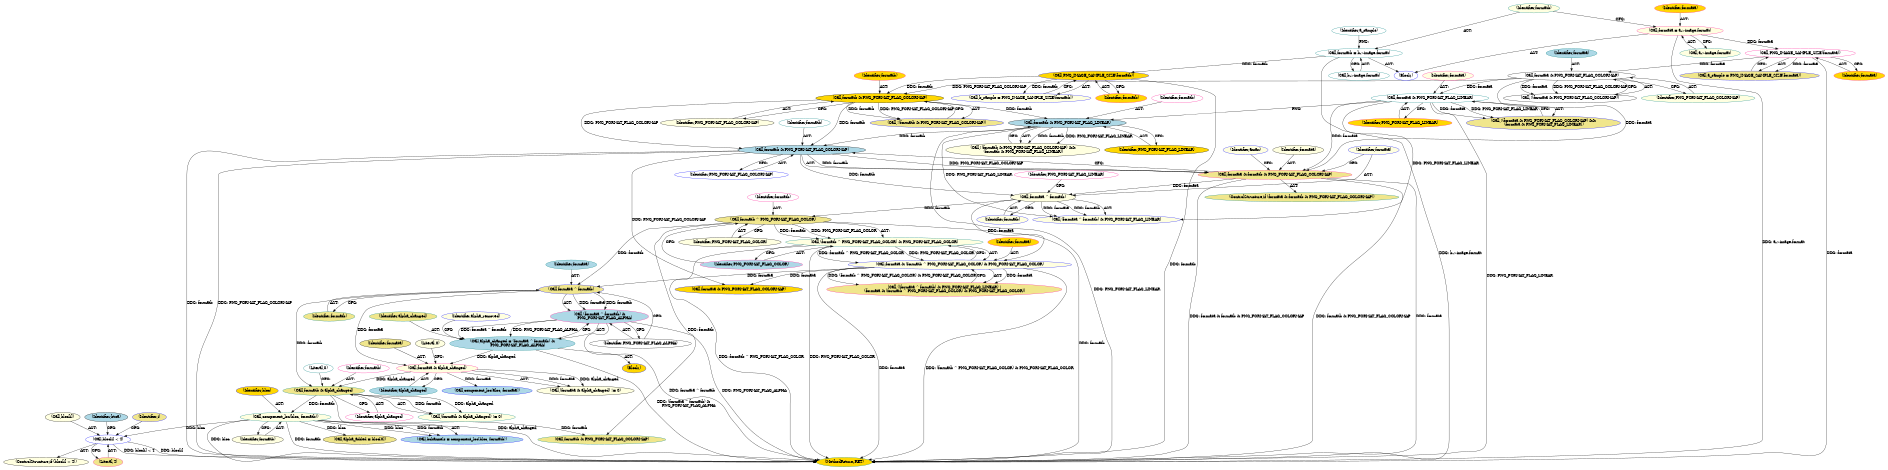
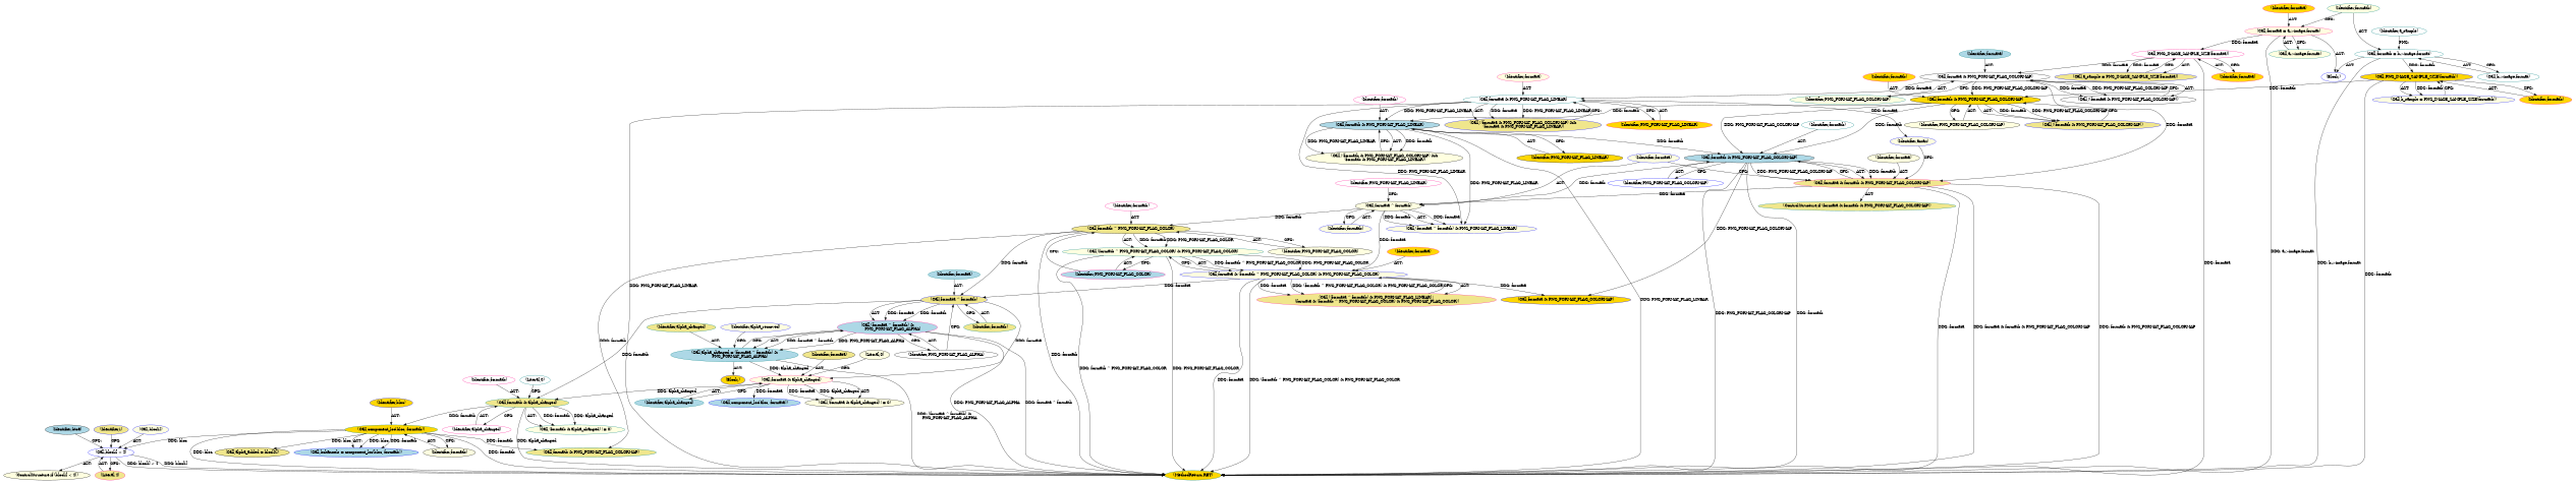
  digraph {
    node [color=teal fillcolor=lightyellow style=filled]
    n1 [color=blue fillcolor=white label="(Call,bloc[i] < 4)"]
    n2 [color=deeppink fillcolor=khaki label="(Literal,4)"]
    n3 [color=black label="(ControlStructure,if (bloc[i] < 4))"]
    n4 [fillcolor=gold label="(MethodReturn,RET)"]
-   n5 [label="(Call,component_loc(bloc, formatb))"]
+   n5 [fillcolor=gold label="(Call,component_loc(bloc, formatb))"]
    n6 [fillcolor=khaki label="(Call,formatb & PNG_FORMAT_FLAG_COLORMAP)"]
    n7 [color=black fillcolor=khaki label="(Call,alpha_added = bloc[0])"]
    n8 [color=blue fillcolor=lightblue label="(Call,bchannels = component_loc(bloc, formatb))"]
    n9 [color=black label="(Identifier,formatb)"]
    n10 [fillcolor=khaki label="(Call,formatb & alpha_changed)"]
    n11 [color=deeppink fillcolor=white label="(Identifier,alpha_changed)"]
    n12 [label="(Call,(formatb & alpha_changed) != 0)"]
    n13 [color=blue fillcolor=khaki label="(Call,formata ^ formatb)"]
    n14 [color=deeppink label="(Call,formata & alpha_changed)"]
    n15 [color=deeppink fillcolor=lightblue label="(Call,(formata ^ formatb) &\n         PNG_FORMAT_FLAG_ALPHA)"]
    n16 [fillcolor=khaki label="(Identifier,formatb)"]
    n17 [color=blue fillcolor=lightblue label="(Call,component_loc(aloc, formata))"]
    n18 [color=black label="(Call,(formata & alpha_changed) != 0)"]
    n19 [fillcolor=lightblue label="(Identifier,alpha_changed)"]
    n20 [fillcolor=lightblue label="(Call,alpha_changed = (formata ^ formatb) &\n         PNG_FORMAT_FLAG_ALPHA)"]
    n21 [color=black fillcolor=white label="(Identifier,PNG_FORMAT_FLAG_ALPHA)"]
    n22 [color=blue label="(Call,formata & (formatb ^ PNG_FORMAT_FLAG_COLOR) & PNG_FORMAT_FLAG_COLOR)"]
    n23 [label="(Call,(formatb ^ PNG_FORMAT_FLAG_COLOR) & PNG_FORMAT_FLAG_COLOR)"]
    n24 [color=deeppink fillcolor=khaki label="(Call,((formata ^ formatb) & PNG_FORMAT_FLAG_LINEAR) |\n (formata & (formatb ^ PNG_FORMAT_FLAG_COLOR) & PNG_FORMAT_FLAG_COLOR))"]
    n25 [color=blue fillcolor=gold label="(Call,formata & PNG_FORMAT_FLAG_COLORMAP)"]
    n26 [color=deeppink fillcolor=lightblue label="(Identifier,PNG_FORMAT_FLAG_COLOR)"]
    n27 [color=black label="(Call,formata ^ formatb)"]
    n28 [color=black fillcolor=khaki label="(Call,formatb ^ PNG_FORMAT_FLAG_COLOR)"]
    n29 [color=blue label="(Call,(formata ^ formatb) & PNG_FORMAT_FLAG_LINEAR)"]
    n30 [color=blue label="(Identifier,formatb)"]
    n31 [color=black label="(Identifier,PNG_FORMAT_FLAG_COLOR)"]
    n32 [color=deeppink fillcolor=khaki label="(Call,formata & formatb & PNG_FORMAT_FLAG_COLORMAP)"]
    n33 [color=black fillcolor=lightblue label="(Call,formatb & PNG_FORMAT_FLAG_COLORMAP)"]
    n34 [fillcolor=khaki label="(ControlStructure,if (formata & formatb & PNG_FORMAT_FLAG_COLORMAP))"]
    n35 [color=blue fillcolor=white label="(Identifier,PNG_FORMAT_FLAG_COLORMAP)"]
    n36 [color=black fillcolor=white label="(Call,formata & PNG_FORMAT_FLAG_COLORMAP)"]
    n37 [fillcolor=white label="(Call,formata & PNG_FORMAT_FLAG_LINEAR)"]
    n38 [color=black fillcolor=gold label="(Call,formatb & PNG_FORMAT_FLAG_COLORMAP)"]
    n39 [color=black fillcolor=white label="(Call,!(formata & PNG_FORMAT_FLAG_COLORMAP))"]
    n40 [label="(Identifier,PNG_FORMAT_FLAG_COLORMAP)"]
    n41 [color=black fillcolor=lightblue label="(Call,formatb & PNG_FORMAT_FLAG_LINEAR)"]
    n42 [color=blue fillcolor=khaki label="(Call,!(formata & PNG_FORMAT_FLAG_COLORMAP) &&\n (formata & PNG_FORMAT_FLAG_LINEAR))"]
    n43 [color=deeppink fillcolor=gold label="(Identifier,PNG_FORMAT_FLAG_LINEAR)"]
    n44 [color=black label="(Identifier,PNG_FORMAT_FLAG_COLORMAP)"]
    n45 [color=blue fillcolor=khaki label="(Call,!(formatb & PNG_FORMAT_FLAG_COLORMAP))"]
    n46 [color=deeppink fillcolor=white label="(Call,PNG_IMAGE_SAMPLE_SIZE(formata))"]
    n47 [color=deeppink fillcolor=gold label="(Identifier,formata)"]
    n48 [color=blue fillcolor=khaki label="(Call,a_sample = PNG_IMAGE_SAMPLE_SIZE(formata))"]
    n49 [color=deeppink label="(Call,formata = a->image.format)"]
    n50 [label="(Call,a->image.format)"]
    n51 [color=blue fillcolor=white label="(Block,)"]
    n52 [color=black label="(Call,!(formatb & PNG_FORMAT_FLAG_COLORMAP) &&\n (formatb & PNG_FORMAT_FLAG_LINEAR))"]
    n53 [color=black fillcolor=gold label="(Identifier,PNG_FORMAT_FLAG_LINEAR)"]
    n54 [color=blue fillcolor=gold label="(Call,PNG_IMAGE_SAMPLE_SIZE(formatb))"]
    n55 [color=blue label="(Call,b_sample = PNG_IMAGE_SAMPLE_SIZE(formatb))"]
    n56 [color=deeppink fillcolor=gold label="(Identifier,formatb)"]
    n57 [fillcolor=white label="(Call,formatb = b->image.format)"]
    n58 [fillcolor=white label="(Call,b->image.format)"]
    n59 [color=blue fillcolor=gold label="(Block,)"]
    n60 [fillcolor=lightblue label="(Identifier,formata)"]
    n61 [fillcolor=khaki label="(Identifier,alpha_changed)"]
    n62 [color=blue label="(Identifier,alpha_removed)"]
    n63 [color=black fillcolor=khaki label="(Identifier,formata)"]
    n64 [color=deeppink fillcolor=white label="(Identifier,PNG_FORMAT_FLAG_LINEAR)"]
    n65 [color=blue fillcolor=gold label="(Identifier,bloc)"]
    n66 [color=black label="(Literal,0)"]
    n67 [color=deeppink fillcolor=gold label="(Identifier,formata)"]
    n68 [color=deeppink label="(Identifier,formata)"]
    n69 [fillcolor=lightblue label="(Identifier,formata)"]
    n70 [color=blue fillcolor=khaki label="(Identifier,i)"]
    n71 [color=blue label="(Identifier,amax)"]
    n72 [color=deeppink fillcolor=white label="(Identifier,formatb)"]
    n73 [fillcolor=white label="(Literal,0)"]
    n74 [color=deeppink fillcolor=gold label="(Identifier,formata)"]
    n75 [color=deeppink fillcolor=white label="(Identifier,formatb)"]
-   n76 [color=black label="(Call,bloc[i])"]
+   n76 [color=blue label="(Call,bloc[i])"]
    n77 [color=black fillcolor=lightblue label="(Identifier,btoa)"]
    n78 [fillcolor=white label="(Identifier,formatb)"]
    n79 [color=deeppink fillcolor=white label="(Identifier,formatb)"]
    n80 [color=black label="(Identifier,formata)"]
    n81 [color=blue label="(Identifier,formata)"]
    n82 [color=deeppink fillcolor=gold label="(Identifier,formatb)"]
    n83 [label="(Identifier,formatb)"]
    n84 [fillcolor=white label="(Identifier,a_sample)"]
    n1 -> n2 [label="CFG: "]
    n1 -> n3 [label="AST: "]
    n1 -> n4 [label="DDG: bloc[i] < 4"]
    n1 -> n4 [label="DDG: bloc[i]"]
    n2 -> n1 [label="AST: "]
    n5 -> n1 [label="DDG: bloc"]
    n5 -> n4 [label="DDG: formatb"]
    n5 -> n4 [label="DDG: bloc"]
    n5 -> n6 [label="DDG: formatb"]
    n5 -> n7 [label="DDG: bloc"]
    n5 -> n8 [label="AST: "]
    n5 -> n8 [label="DDG: bloc"]
    n5 -> n8 [label="DDG: formatb"]
    n5 -> n9 [label="CFG: "]
    n9 -> n5 [label="AST: "]
    n10 -> n4 [label="DDG: alpha_changed"]
    n10 -> n5 [label="DDG: formatb"]
    n10 -> n11 [label="CFG: "]
    n10 -> n12 [label="AST: "]
    n10 -> n12 [label="DDG: formatb"]
    n10 -> n12 [label="DDG: alpha_changed"]
    n11 -> n10 [label="AST: "]
    n13 -> n10 [label="DDG: formatb"]
    n13 -> n14 [label="DDG: formata"]
    n13 -> n15 [label="AST: "]
    n13 -> n15 [label="DDG: formata"]
    n13 -> n15 [label="DDG: formatb"]
    n13 -> n16 [label="CFG: "]
    n14 -> n10 [label="DDG: alpha_changed"]
    n14 -> n17 [label="DDG: formata"]
    n14 -> n18 [label="AST: "]
    n14 -> n18 [label="DDG: formata"]
    n14 -> n18 [label="DDG: alpha_changed"]
    n14 -> n19 [label="CFG: "]
    n15 -> n4 [label="DDG: PNG_FORMAT_FLAG_ALPHA"]
    n15 -> n4 [label="DDG: formata ^ formatb"]
    n15 -> n20 [label="AST: "]
    n15 -> n20 [label="DDG: formata ^ formatb"]
    n15 -> n20 [label="DDG: PNG_FORMAT_FLAG_ALPHA"]
    n15 -> n21 [label="CFG: "]
    n16 -> n13 [label="AST: "]
    n19 -> n14 [label="AST: "]
    n20 -> n4 [label="DDG: (formata ^ formatb) &\n         PNG_FORMAT_FLAG_ALPHA"]
    n20 -> n14 [label="DDG: alpha_changed"]
    n20 -> n15 [label="CFG: "]
    n20 -> n59 [label="AST: "]
    n21 -> n13 [label="CFG: "]
    n21 -> n15 [label="AST: "]
    n22 -> n4 [label="DDG: formata"]
    n22 -> n4 [label="DDG: (formatb ^ PNG_FORMAT_FLAG_COLOR) & PNG_FORMAT_FLAG_COLOR"]
    n22 -> n13 [label="DDG: formata"]
    n22 -> n23 [label="CFG: "]
    n22 -> n24 [label="AST: "]
    n22 -> n24 [label="DDG: formata"]
    n22 -> n24 [label="DDG: (formatb ^ PNG_FORMAT_FLAG_COLOR) & PNG_FORMAT_FLAG_COLOR"]
    n22 -> n25 [label="DDG: formata"]
    n23 -> n4 [label="DDG: formatb ^ PNG_FORMAT_FLAG_COLOR"]
    n23 -> n4 [label="DDG: PNG_FORMAT_FLAG_COLOR"]
    n23 -> n22 [label="AST: "]
    n23 -> n22 [label="DDG: formatb ^ PNG_FORMAT_FLAG_COLOR"]
    n23 -> n22 [label="DDG: PNG_FORMAT_FLAG_COLOR"]
    n23 -> n26 [label="CFG: "]
    n24 -> n22 [label="CFG: "]
    n26 -> n23 [label="AST: "]
    n26 -> n28 [label="CFG: "]
    n27 -> n22 [label="DDG: formata"]
    n27 -> n28 [label="DDG: formatb"]
    n27 -> n29 [label="AST: "]
    n27 -> n29 [label="DDG: formata"]
    n27 -> n29 [label="DDG: formatb"]
    n27 -> n30 [label="CFG: "]
    n28 -> n4 [label="DDG: formatb"]
    n28 -> n6 [label="DDG: formatb"]
    n28 -> n13 [label="DDG: formatb"]
    n28 -> n23 [label="AST: "]
    n28 -> n23 [label="DDG: formatb"]
    n28 -> n23 [label="DDG: PNG_FORMAT_FLAG_COLOR"]
    n28 -> n31 [label="CFG: "]
    n30 -> n27 [label="AST: "]
    n31 -> n28 [label="AST: "]
    n32 -> n4 [label="DDG: formata"]
    n32 -> n4 [label="DDG: formata & formatb & PNG_FORMAT_FLAG_COLORMAP"]
    n32 -> n4 [label="DDG: formatb & PNG_FORMAT_FLAG_COLORMAP"]
    n32 -> n27 [label="DDG: formata"]
    n32 -> n33 [label="CFG: "]
    n32 -> n34 [label="AST: "]
    n33 -> n4 [label="DDG: PNG_FORMAT_FLAG_COLORMAP"]
    n33 -> n4 [label="DDG: formatb"]
    n33 -> n25 [label="DDG: PNG_FORMAT_FLAG_COLORMAP"]
    n33 -> n27 [label="DDG: formatb"]
    n33 -> n32 [label="AST: "]
    n33 -> n32 [label="DDG: formatb"]
    n33 -> n32 [label="DDG: PNG_FORMAT_FLAG_COLORMAP"]
    n33 -> n35 [label="CFG: "]
    n35 -> n33 [label="AST: "]
    n36 -> n32 [label="DDG: formata"]
    n36 -> n37 [label="DDG: formata"]
    n36 -> n38 [label="DDG: PNG_FORMAT_FLAG_COLORMAP"]
    n36 -> n39 [label="AST: "]
    n36 -> n39 [label="DDG: formata"]
    n36 -> n39 [label="DDG: PNG_FORMAT_FLAG_COLORMAP"]
    n36 -> n40 [label="CFG: "]
    n37 -> n4 [label="DDG: PNG_FORMAT_FLAG_LINEAR"]
    n37 -> n29 [label="DDG: PNG_FORMAT_FLAG_LINEAR"]
-   n37 -> n32 [label="DDG: formata"]
-   n37 -> n41 [label="PNG: "]
+   n37 -> n71 [label="DDG: formata"]
+   n37 -> n41 [label="DDG: PNG_FORMAT_FLAG_LINEAR"]
    n37 -> n42 [label="AST: "]
    n37 -> n42 [label="DDG: formata"]
    n37 -> n42 [label="DDG: PNG_FORMAT_FLAG_LINEAR"]
    n37 -> n43 [label="CFG: "]
    n38 -> n33 [label="DDG: formatb"]
    n38 -> n33 [label="DDG: PNG_FORMAT_FLAG_COLORMAP"]
    n38 -> n41 [label="DDG: formatb"]
    n38 -> n44 [label="CFG: "]
    n38 -> n45 [label="AST: "]
    n38 -> n45 [label="DDG: formatb"]
    n38 -> n45 [label="DDG: PNG_FORMAT_FLAG_COLORMAP"]
    n39 -> n36 [label="CFG: "]
    n40 -> n36 [label="AST: "]
    n41 -> n4 [label="DDG: PNG_FORMAT_FLAG_LINEAR"]
    n41 -> n29 [label="DDG: PNG_FORMAT_FLAG_LINEAR"]
    n41 -> n33 [label="DDG: formatb"]
    n41 -> n52 [label="AST: "]
    n41 -> n52 [label="DDG: formatb"]
    n41 -> n52 [label="DDG: PNG_FORMAT_FLAG_LINEAR"]
    n41 -> n53 [label="CFG: "]
    n42 -> n37 [label="CFG: "]
    n43 -> n37 [label="AST: "]
    n44 -> n38 [label="AST: "]
    n45 -> n38 [label="CFG: "]
    n46 -> n4 [label="DDG: formata"]
    n46 -> n36 [label="DDG: formata"]
    n46 -> n47 [label="CFG: "]
    n46 -> n48 [label="AST: "]
    n46 -> n48 [label="DDG: formata"]
    n47 -> n46 [label="AST: "]
    n48 -> n46 [label="CFG: "]
    n49 -> n4 [label="DDG: a->image.format"]
    n49 -> n46 [label="DDG: formata"]
    n49 -> n50 [label="CFG: "]
    n49 -> n51 [label="AST: "]
    n50 -> n49 [label="AST: "]
    n52 -> n41 [label="CFG: "]
    n53 -> n41 [label="AST: "]
    n54 -> n4 [label="DDG: formatb"]
    n54 -> n38 [label="DDG: formatb"]
    n54 -> n55 [label="AST: "]
    n54 -> n55 [label="DDG: formatb"]
    n54 -> n56 [label="CFG: "]
    n55 -> n54 [label="CFG: "]
    n56 -> n54 [label="AST: "]
    n57 -> n4 [label="DDG: b->image.format"]
    n57 -> n51 [label="AST: "]
    n57 -> n54 [label="DDG: formatb"]
    n57 -> n58 [label="CFG: "]
    n58 -> n57 [label="AST: "]
    n60 -> n36 [label="AST: "]
    n61 -> n20 [label="AST: "]
    n62 -> n20 [label="CFG: "]
    n63 -> n14 [label="AST: "]
    n64 -> n27 [label="CFG: "]
    n65 -> n5 [label="AST: "]
    n66 -> n14 [label="CFG: "]
    n67 -> n49 [label="AST: "]
    n68 -> n37 [label="AST: "]
    n69 -> n13 [label="AST: "]
    n70 -> n1 [label="CFG: "]
    n71 -> n32 [label="CFG: "]
    n72 -> n28 [label="AST: "]
    n73 -> n10 [label="CFG: "]
    n74 -> n22 [label="AST: "]
    n75 -> n41 [label="AST: "]
    n76 -> n1 [label="AST: "]
    n77 -> n1 [label="CFG: "]
    n78 -> n33 [label="AST: "]
    n79 -> n10 [label="AST: "]
    n80 -> n32 [label="AST: "]
    n81 -> n27 [label="AST: "]
    n81 -> n32 [label="CFG: "]
    n82 -> n38 [label="AST: "]
    n83 -> n49 [label="CFG: "]
    n83 -> n57 [label="AST: "]
    n84 -> n57 [label="PNG: "]
  }
